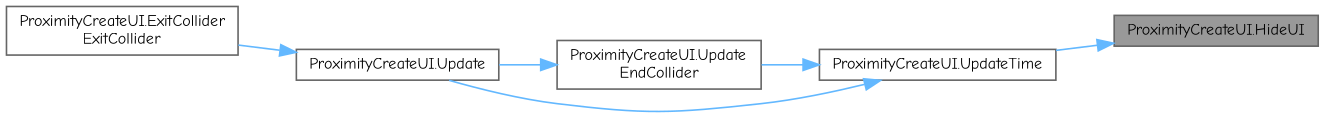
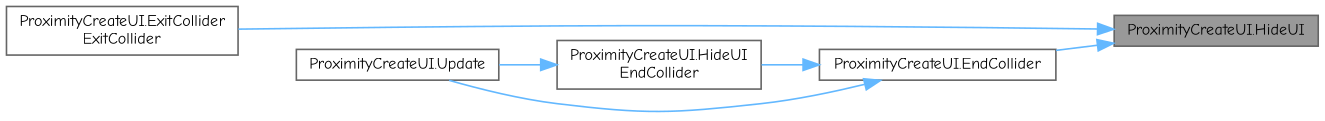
  digraph {
    fontname="Comic Neue"
    rankdir=RL
    node [color=grey40 fillcolor=white fontname="Comic Neue" fontsize=10 shape=box style=filled]
    edge [color=steelblue1 dir=back fontname="Comic Neue" fontsize=10 labelfontname=Helvetica labelfontsize=10 style=solid]
    n1 [color=gray40 fillcolor=grey60 fontcolor=black height=0.2 label="ProximityCreateUI.HideUI" width=0.4]
    n2 [height=0.2 label="ProximityCreateUI.ExitCollider\lExitCollider" width=0.4]
-   n3 [height=0.2 label="ProximityCreateUI.UpdateTime" width=0.4]
-   n4 [height=0.2 label="ProximityCreateUI.Update\lEndCollider" width=0.4]
+   n3 [height=0.2 label="ProximityCreateUI.EndCollider" width=0.4]
+   n4 [height=0.2 label="ProximityCreateUI.HideUI\lEndCollider" width=0.4]
    n5 [height=0.2 label="ProximityCreateUI.Update" width=0.4]
-   n5 -> n2
+   n1 -> n2
    n1 -> n3
    n3 -> n4
    n3 -> n5
    n4 -> n5
  }
